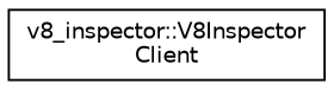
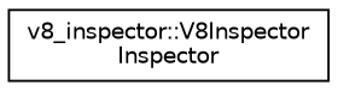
  digraph {
    rankdir=LR
-   n1 [color=black fillcolor=white fontname=Helvetica fontsize=10 height=0.2 label="v8_inspector::V8Inspector\lClient" shape=record style=filled width=0.4]
+   n1 [color=black fillcolor=white fontname=Helvetica fontsize=10 height=0.2 label="v8_inspector::V8Inspector\lInspector" shape=record style=filled width=0.4]
  }
